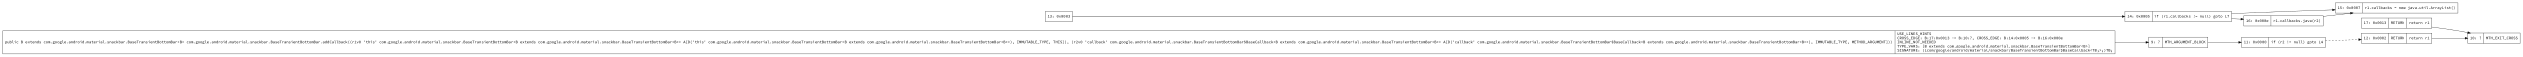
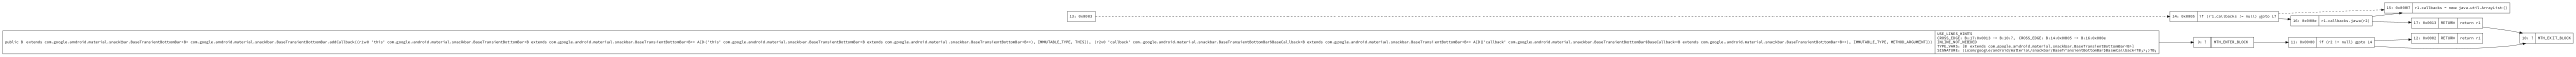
  digraph {
    fontname="Source Code Pro"
    rankdir=LR
    node [fontname="Source Code Pro" shape=record]
    edge [fontname="Source Code Pro"]
-   n1 [label="{9\:\ ?|MTH_ARGUMENT_BLOCK\l}"]
+   n1 [label="{9\:\ ?|MTH_ENTER_BLOCK\l}"]
    n2 [label="{11\:\ 0x0000|if (r2 != null) goto L4\l}"]
    n3 [label="{12\:\ 0x0002|RETURN\l|return r1\l}"]
-   n4 [label="{10\:\ ?|MTH_EXIT_CROSS\l}"]
+   n4 [label="{10\:\ ?|MTH_EXIT_BLOCK\l}"]
    n5 [label="{13\:\ 0x0003}"]
    n6 [label="{14\:\ 0x0005|if (r1.callbacks != null) goto L7\l}"]
    n7 [label="{15\:\ 0x0007|r1.callbacks = new java.util.ArrayList()\l}"]
    n8 [label="{16\:\ 0x000e|r1.callbacks.java(r2)\l}"]
    n9 [label="{17\:\ 0x0013|RETURN\l|return r1\l}"]
    n10 [label="{public B extends com.google.android.material.snackbar.BaseTransientBottomBar\<B\> com.google.android.material.snackbar.BaseTransientBottomBar.addCallback((r1v0 'this' com.google.android.material.snackbar.BaseTransientBottomBar\<B extends com.google.android.material.snackbar.BaseTransientBottomBar\<B\>\> A[D('this' com.google.android.material.snackbar.BaseTransientBottomBar\<B extends com.google.android.material.snackbar.BaseTransientBottomBar\<B\>\>), IMMUTABLE_TYPE, THIS]), (r2v0 'callback' com.google.android.material.snackbar.BaseTransientBottomBar$BaseCallback\<B extends com.google.android.material.snackbar.BaseTransientBottomBar\<B\>\> A[D('callback' com.google.android.material.snackbar.BaseTransientBottomBar$BaseCallback\<B extends com.google.android.material.snackbar.BaseTransientBottomBar\<B\>\>), IMMUTABLE_TYPE, METHOD_ARGUMENT]))  | USE_LINES_HINTS\lCROSS_EDGE: B:17:0x0013 \-\> B:10:?, CROSS_EDGE: B:14:0x0005 \-\> B:16:0x000e\lINLINE_NOT_NEEDED\lTYPE_VARS: [B extends com.google.android.material.snackbar.BaseTransientBottomBar\<B\>]\lSIGNATURE: (Lcom\/google\/android\/material\/snackbar\/BaseTransientBottomBar$BaseCallback\<TB;\>;)TB;\l}"]
    n1 -> n2
-   n2 -> n3 [style=dashed]
-   n3 -> n4
-   n5 -> n6
-   n6 -> n7 [style=solid]
+   n2 -> n3 [style=solid]
+   n2 -> n4
+   n5 -> n6 [style=dashed]
+   n6 -> n7 [style=dashed]
    n6 -> n8
    n8 -> n7
+   n8 -> n9
    n9 -> n4
    n10 -> n1
  }
